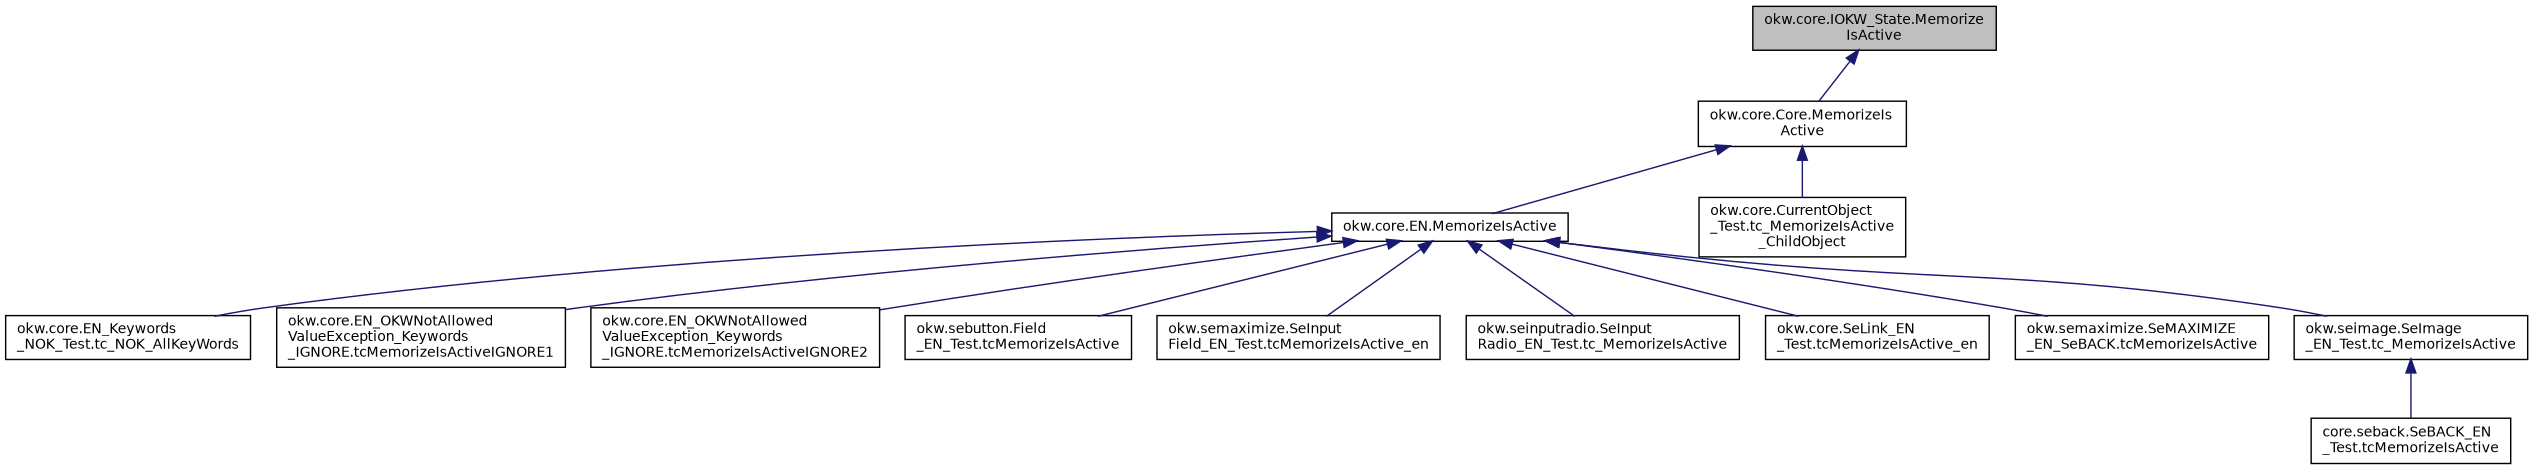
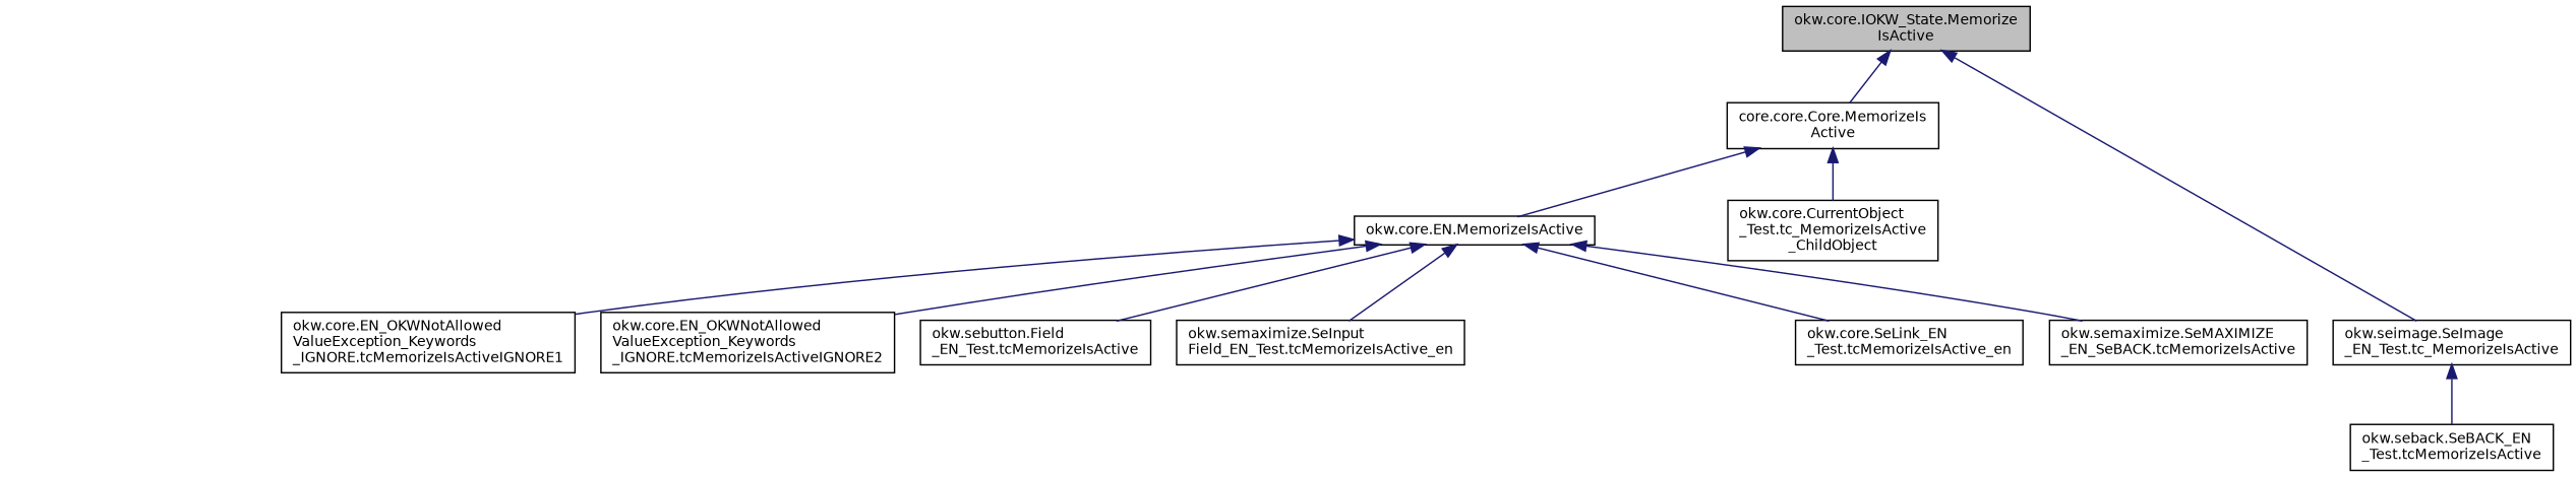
  digraph {
    rankdir=TB
    node [color=black fillcolor=white fontname=Helvetica fontsize=10 shape=record style=filled]
    edge [color=midnightblue dir=back fontname=Helvetica fontsize=10 labelfontname=Helvetica labelfontsize=10 style=solid]
    n1 [fillcolor=grey75 fontcolor=black height=0.2 label="okw.core.IOKW_State.Memorize\lIsActive" width=0.4]
-   n2 [height=0.2 label="okw.core.Core.MemorizeIs\lActive" width=0.4]
+   n2 [height=0.2 label="core.core.Core.MemorizeIs\lActive" width=0.4]
    n3 [height=0.2 label="okw.core.EN.MemorizeIsActive" width=0.4]
    n4 [height=0.2 label="okw.core.CurrentObject\l_Test.tc_MemorizeIsActive\l_ChildObject" width=0.4]
-   n5 [height=0.2 label="okw.core.EN_Keywords\l_NOK_Test.tc_NOK_AllKeyWords" width=0.4]
    n6 [height=0.2 label="okw.core.EN_OKWNotAllowed\lValueException_Keywords\l_IGNORE.tcMemorizeIsActiveIGNORE1" width=0.4]
    n7 [height=0.2 label="okw.core.EN_OKWNotAllowed\lValueException_Keywords\l_IGNORE.tcMemorizeIsActiveIGNORE2" width=0.4]
    n8 [height=0.2 label="okw.sebutton.Field\l_EN_Test.tcMemorizeIsActive" width=0.4]
    n9 [height=0.2 label="okw.seimage.SeImage\l_EN_Test.tc_MemorizeIsActive" width=0.4]
    n10 [height=0.2 label="okw.semaximize.SeInput\lField_EN_Test.tcMemorizeIsActive_en" width=0.4]
-   n11 [height=0.2 label="okw.seinputradio.SeInput\lRadio_EN_Test.tc_MemorizeIsActive" width=0.4]
    n12 [height=0.2 label="okw.core.SeLink_EN\l_Test.tcMemorizeIsActive_en" width=0.4]
    n13 [height=0.2 label="okw.semaximize.SeMAXIMIZE\l_EN_SeBACK.tcMemorizeIsActive" width=0.4]
-   n14 [height=0.2 label="core.seback.SeBACK_EN\l_Test.tcMemorizeIsActive" width=0.4]
+   n14 [height=0.2 label="okw.seback.SeBACK_EN\l_Test.tcMemorizeIsActive" width=0.4]
    n1 -> n2
    n2 -> n3
    n2 -> n4
-   n3 -> n5
    n3 -> n6
    n3 -> n7
    n3 -> n8
-   n3 -> n9
+   n1 -> n9
    n3 -> n10
-   n3 -> n11
    n3 -> n12
    n3 -> n13
    n9 -> n14
  }
